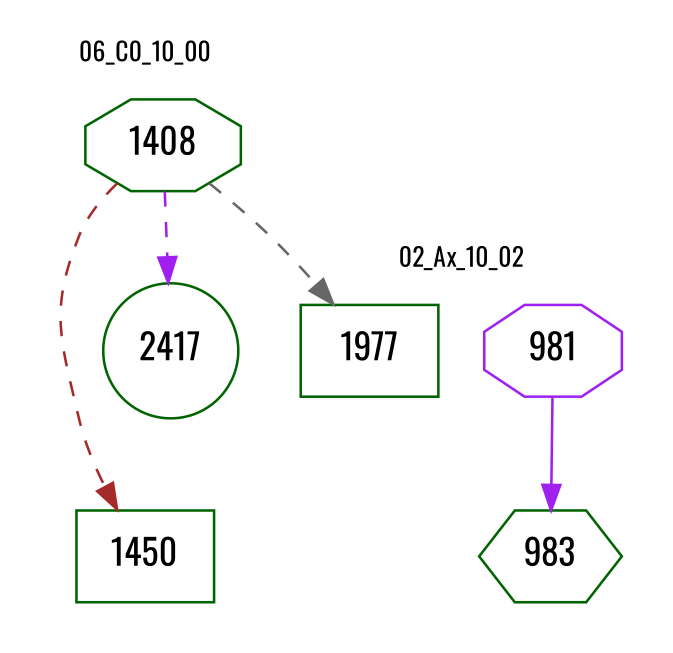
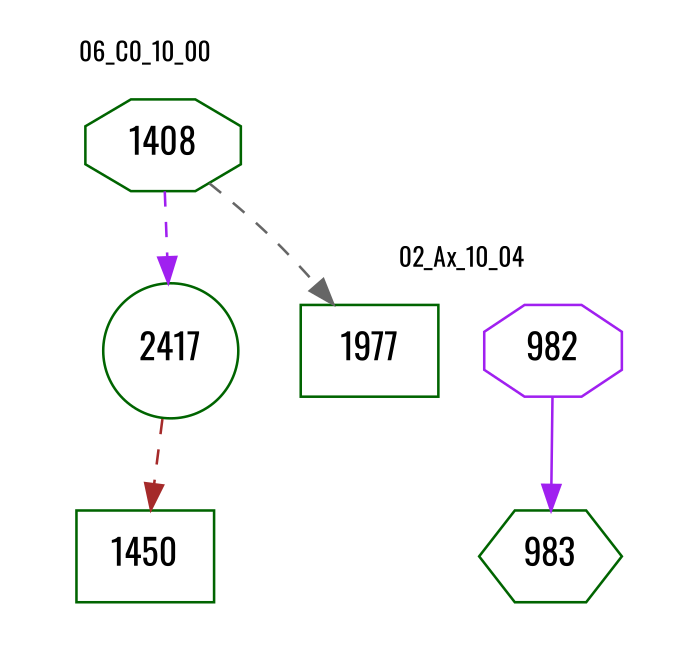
  digraph {
    fontname=Oswald
    node [color=darkgreen fontname=Oswald shape=octagon]
    edge [color=purple fontname=Oswald style=dashed]
-   n1 [color=purple label=981]
+   n1 [color=purple label=982]
    n2 [label=1977 shape=box]
    n3 [label=983 shape=hexagon]
    n4 [label=1408]
    n5 [label=1450 shape=box]
    n6 [label=2417 shape=circle]
    subgraph cluster_1 {
      color=white
      fontsize=10
-     label="02_Ax_10_02"
+     label="02_Ax_10_04"
      n1
      n2
      n3
    }
    subgraph cluster_2 {
      color=white
      fontsize=10
      label="06_C0_10_00"
      n4
      n5
      n6
    }
    n1 -> n3 [style=solid]
    n4 -> n2 [color=gray40]
-   n4 -> n5 [color=brown]
+   n6 -> n5 [color=brown]
    n4 -> n6
  }
